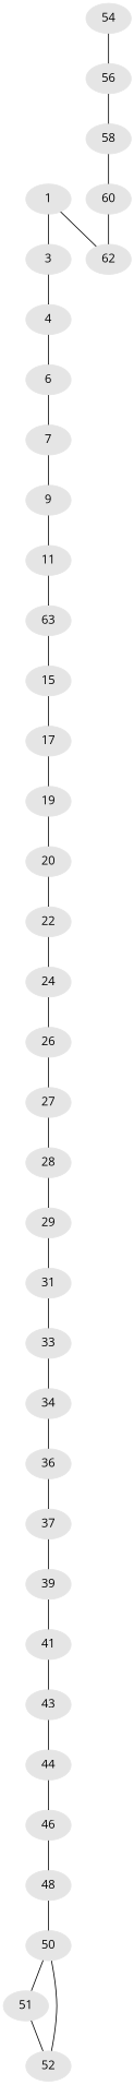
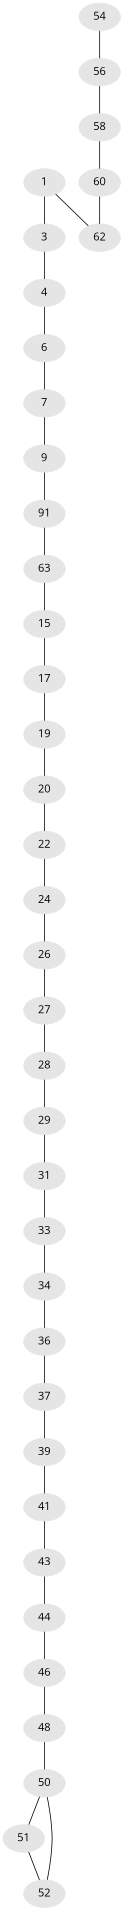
  graph {
    fontname="Open Sans"
    node [color=gray90 fontname="Open Sans" style=filled]
    edge [fontname="Open Sans"]
    1 [super="+2"]
    3
    62 [super="+63"]
    4 [super="+5"]
    6
    7 [super="+8"]
    9 [super="+10"]
-   11 [super="+12"]
+   11 [super="+12" label=91]
    n9 [label=63 super="+14"]
    15 [super="+16"]
    17 [super="+18"]
    19
    20 [super="+21"]
    22 [super="+23"]
    24 [super="+25"]
    26
    27
    28
    29 [super="+30"]
    31 [super="+32"]
    33
    34 [super="+35"]
    36
    37 [super="+38"]
    39 [super="+40"]
    41 [super="+42"]
    43
    44 [super="+45"]
    46 [super="+47"]
    48 [super="+49"]
    50
    51
    52 [super="+53"]
    54 [super="+55"]
    56 [super="+57"]
    58 [super="+59"]
    60 [super="+61"]
    1 -- 3
    1 -- 62
    3 -- 4
    4 -- 6
    6 -- 7
    7 -- 9
    9 -- 11
    11 -- n9
    n9 -- 15
    15 -- 17
    17 -- 19
    19 -- 20
    20 -- 22
    22 -- 24
    24 -- 26
    26 -- 27
    27 -- 28
    28 -- 29
    29 -- 31
    31 -- 33
    33 -- 34
    34 -- 36
    36 -- 37
    37 -- 39
    39 -- 41
    41 -- 43
    43 -- 44
    44 -- 46
    46 -- 48
    48 -- 50
    50 -- 51
    51 -- 52
    52 -- 50
    54 -- 56
    56 -- 58
    58 -- 60
    60 -- 62
  }
